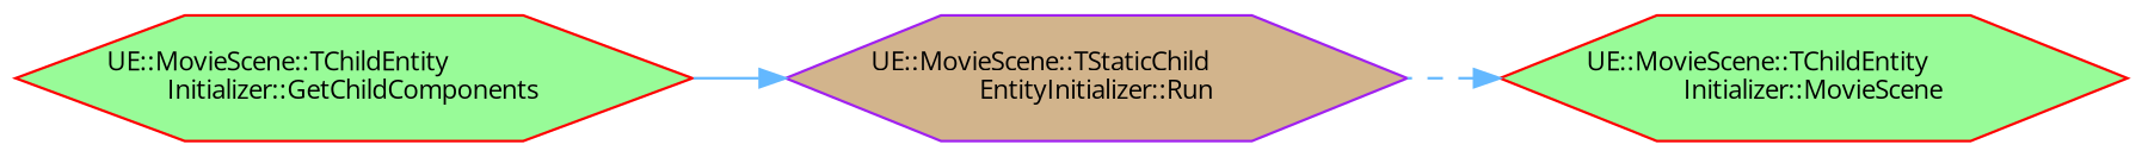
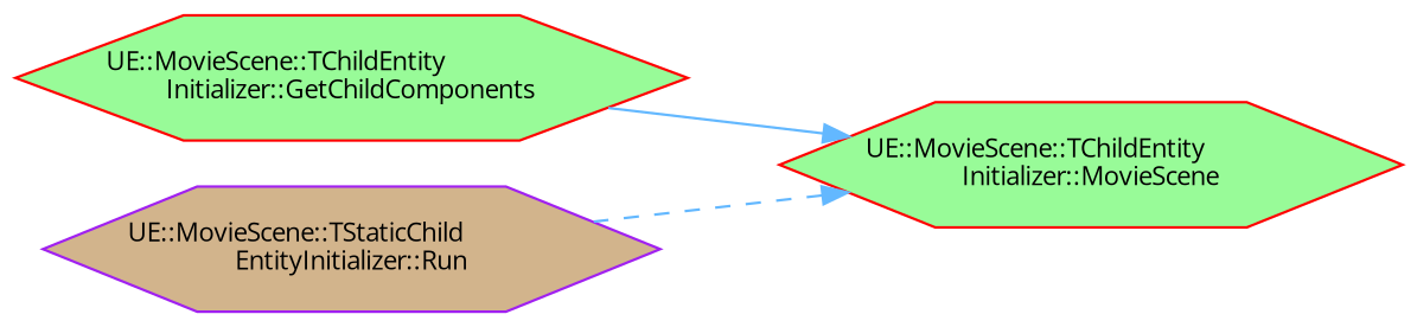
  digraph {
    fontname="Open Sans"
    rankdir=RL
    node [color=red fillcolor=palegreen fontname="Open Sans" fontsize=10 shape=hexagon style=filled]
    edge [color=steelblue1 dir=back fontname="Open Sans" fontsize=10 labelfontname=Helvetica labelfontsize=10]
    n1 [fontcolor=black height=0.2 label="UE::MovieScene::TChildEntity\lInitializer::MovieScene" width=0.4]
    n2 [height=0.2 label="UE::MovieScene::TChildEntity\lInitializer::GetChildComponents" width=0.4]
    n3 [color=purple fillcolor=tan height=0.2 label="UE::MovieScene::TStaticChild\lEntityInitializer::Run" width=0.4]
-   n3 -> n2 [style=solid]
+   n1 -> n2 [style=solid]
    n1 -> n3 [style=dashed]
  }
